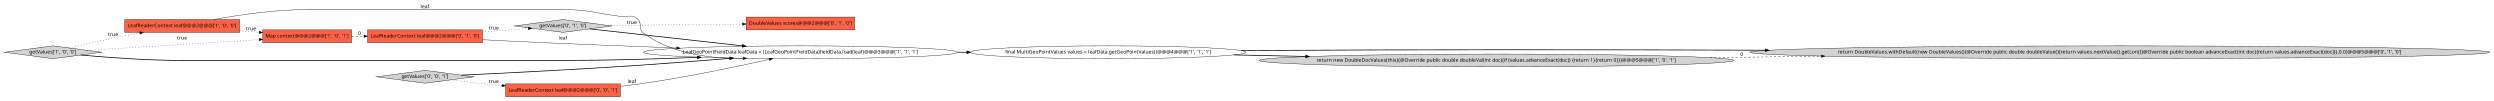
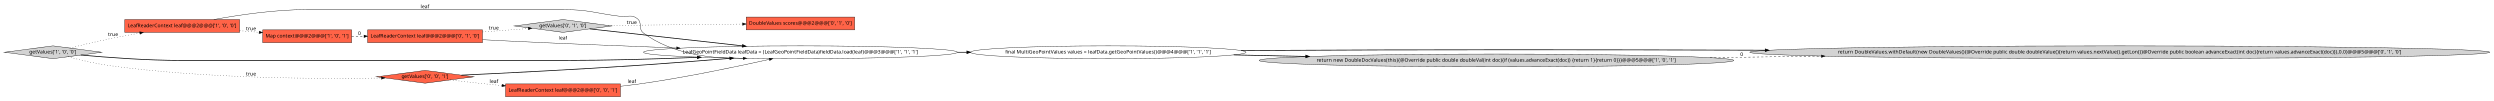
  digraph {
    fontname="Noto Sans"
    rankdir=LR
    node [fillcolor=lightgray fontname="Noto Sans" shape=box style=filled]
    edge [fontname="Noto Sans" style=bold]
    n1 [fillcolor=white label="LeafGeoPointFieldData leafData = (LeafGeoPointFieldData)fieldData.load(leaf)@@@3@@@['1', '1', '1']" shape=ellipse]
    n2 [fillcolor=white label="final MultiGeoPointValues values = leafData.getGeoPointValues()@@@4@@@['1', '1', '1']" shape=ellipse]
    n3 [label="return new DoubleDocValues(this){@Override public double doubleVal(int doc){if (values.advanceExact(doc)) {return 1}{return 0}}}@@@5@@@['1', '0', '1']" shape=ellipse]
    n4 [label="return DoubleValues.withDefault(new DoubleValues(){@Override public double doubleValue(){return values.nextValue().getLon()}@Override public boolean advanceExact(int doc){return values.advanceExact(doc)}},0.0)@@@5@@@['0', '1', '0']" shape=ellipse]
    n5 [label="getValues['0', '1', '0']" shape=diamond]
    n6 [fillcolor=tomato label="DoubleValues scores@@@2@@@['0', '1', '0']"]
    n7 [fillcolor=tomato label="LeafReaderContext leaf@@@2@@@['0', '1', '0']"]
    n8 [fillcolor=tomato label="LeafReaderContext leaf@@@2@@@['1', '0', '0']"]
    n9 [fillcolor=tomato label="Map context@@@2@@@['1', '0', '1']"]
    n10 [fillcolor=tomato label="LeafReaderContext leaf@@@2@@@['0', '0', '1']"]
-   n11 [label="getValues['0', '0', '1']" shape=diamond]
+   n11 [fillcolor=tomato label="getValues['0', '0', '1']" shape=diamond]
    n12 [label="getValues['1', '0', '0']" shape=diamond]
    n1 -> n2
    n2 -> n3
    n2 -> n4
    n3 -> n4 [label=0 style=dashed]
    n5 -> n1
    n5 -> n6 [label=true style=dotted]
    n7 -> n1 [label=leaf style=solid]
    n7 -> n5 [label=true style=dotted]
    n8 -> n1 [label=leaf style=solid]
    n8 -> n9 [label=true style=dotted]
    n9 -> n7 [label=0 style=dashed]
    n10 -> n1 [label=leaf style=solid]
    n11 -> n1
-   n11 -> n10 [label=true style=dotted]
+   n11 -> n10 [label=leaf style=dotted]
    n12 -> n1
    n12 -> n8 [label=true style=dotted]
-   n12 -> n9 [label=true style=dotted]
+   n12 -> n11 [label=true style=dotted]
  }
